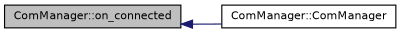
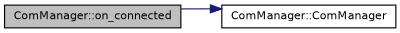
  digraph {
    rankdir=LR
    node [color=black fontname=Helvetica fontsize=10 shape=record style=filled]
    n1 [fillcolor=grey75 fontcolor=black height=0.2 label="ComManager::on_connected" width=0.4]
    n2 [fillcolor=white height=0.2 label="ComManager::ComManager" width=0.4]
-   n1 -> n2 [color=midnightblue dir=back fontname=Helvetica fontsize=10 labelfontname=Helvetica labelfontsize=10 style=solid]
+   n2 -> n1 [color=midnightblue dir=back fontname=Helvetica fontsize=10 labelfontname=Helvetica labelfontsize=10 style=solid]
  }
